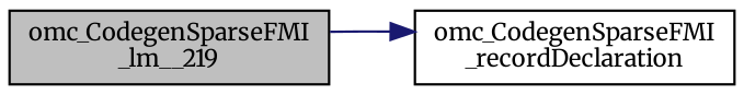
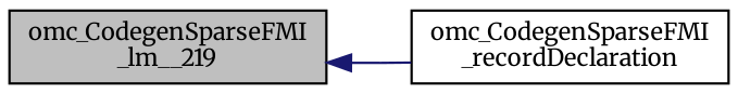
  digraph {
    rankdir=LR
    fontname=Merriweather
    node [color=black fontname=Merriweather fontsize=10 shape=record style=filled]
    n1 [fillcolor=grey75 fontcolor=black height=0.2 label="omc_CodegenSparseFMI\l_lm__219" width=0.4]
    n2 [fillcolor=white height=0.2 label="omc_CodegenSparseFMI\l_recordDeclaration" width=0.4]
-   n2 -> n1 [color=midnightblue dir=back fontname=Merriweather fontsize=10 labelfontname=Helvetica labelfontsize=10 style=solid]
+   n1 -> n2 [color=midnightblue dir=back fontname=Merriweather fontsize=10 labelfontname=Helvetica labelfontsize=10 style=solid]
  }
